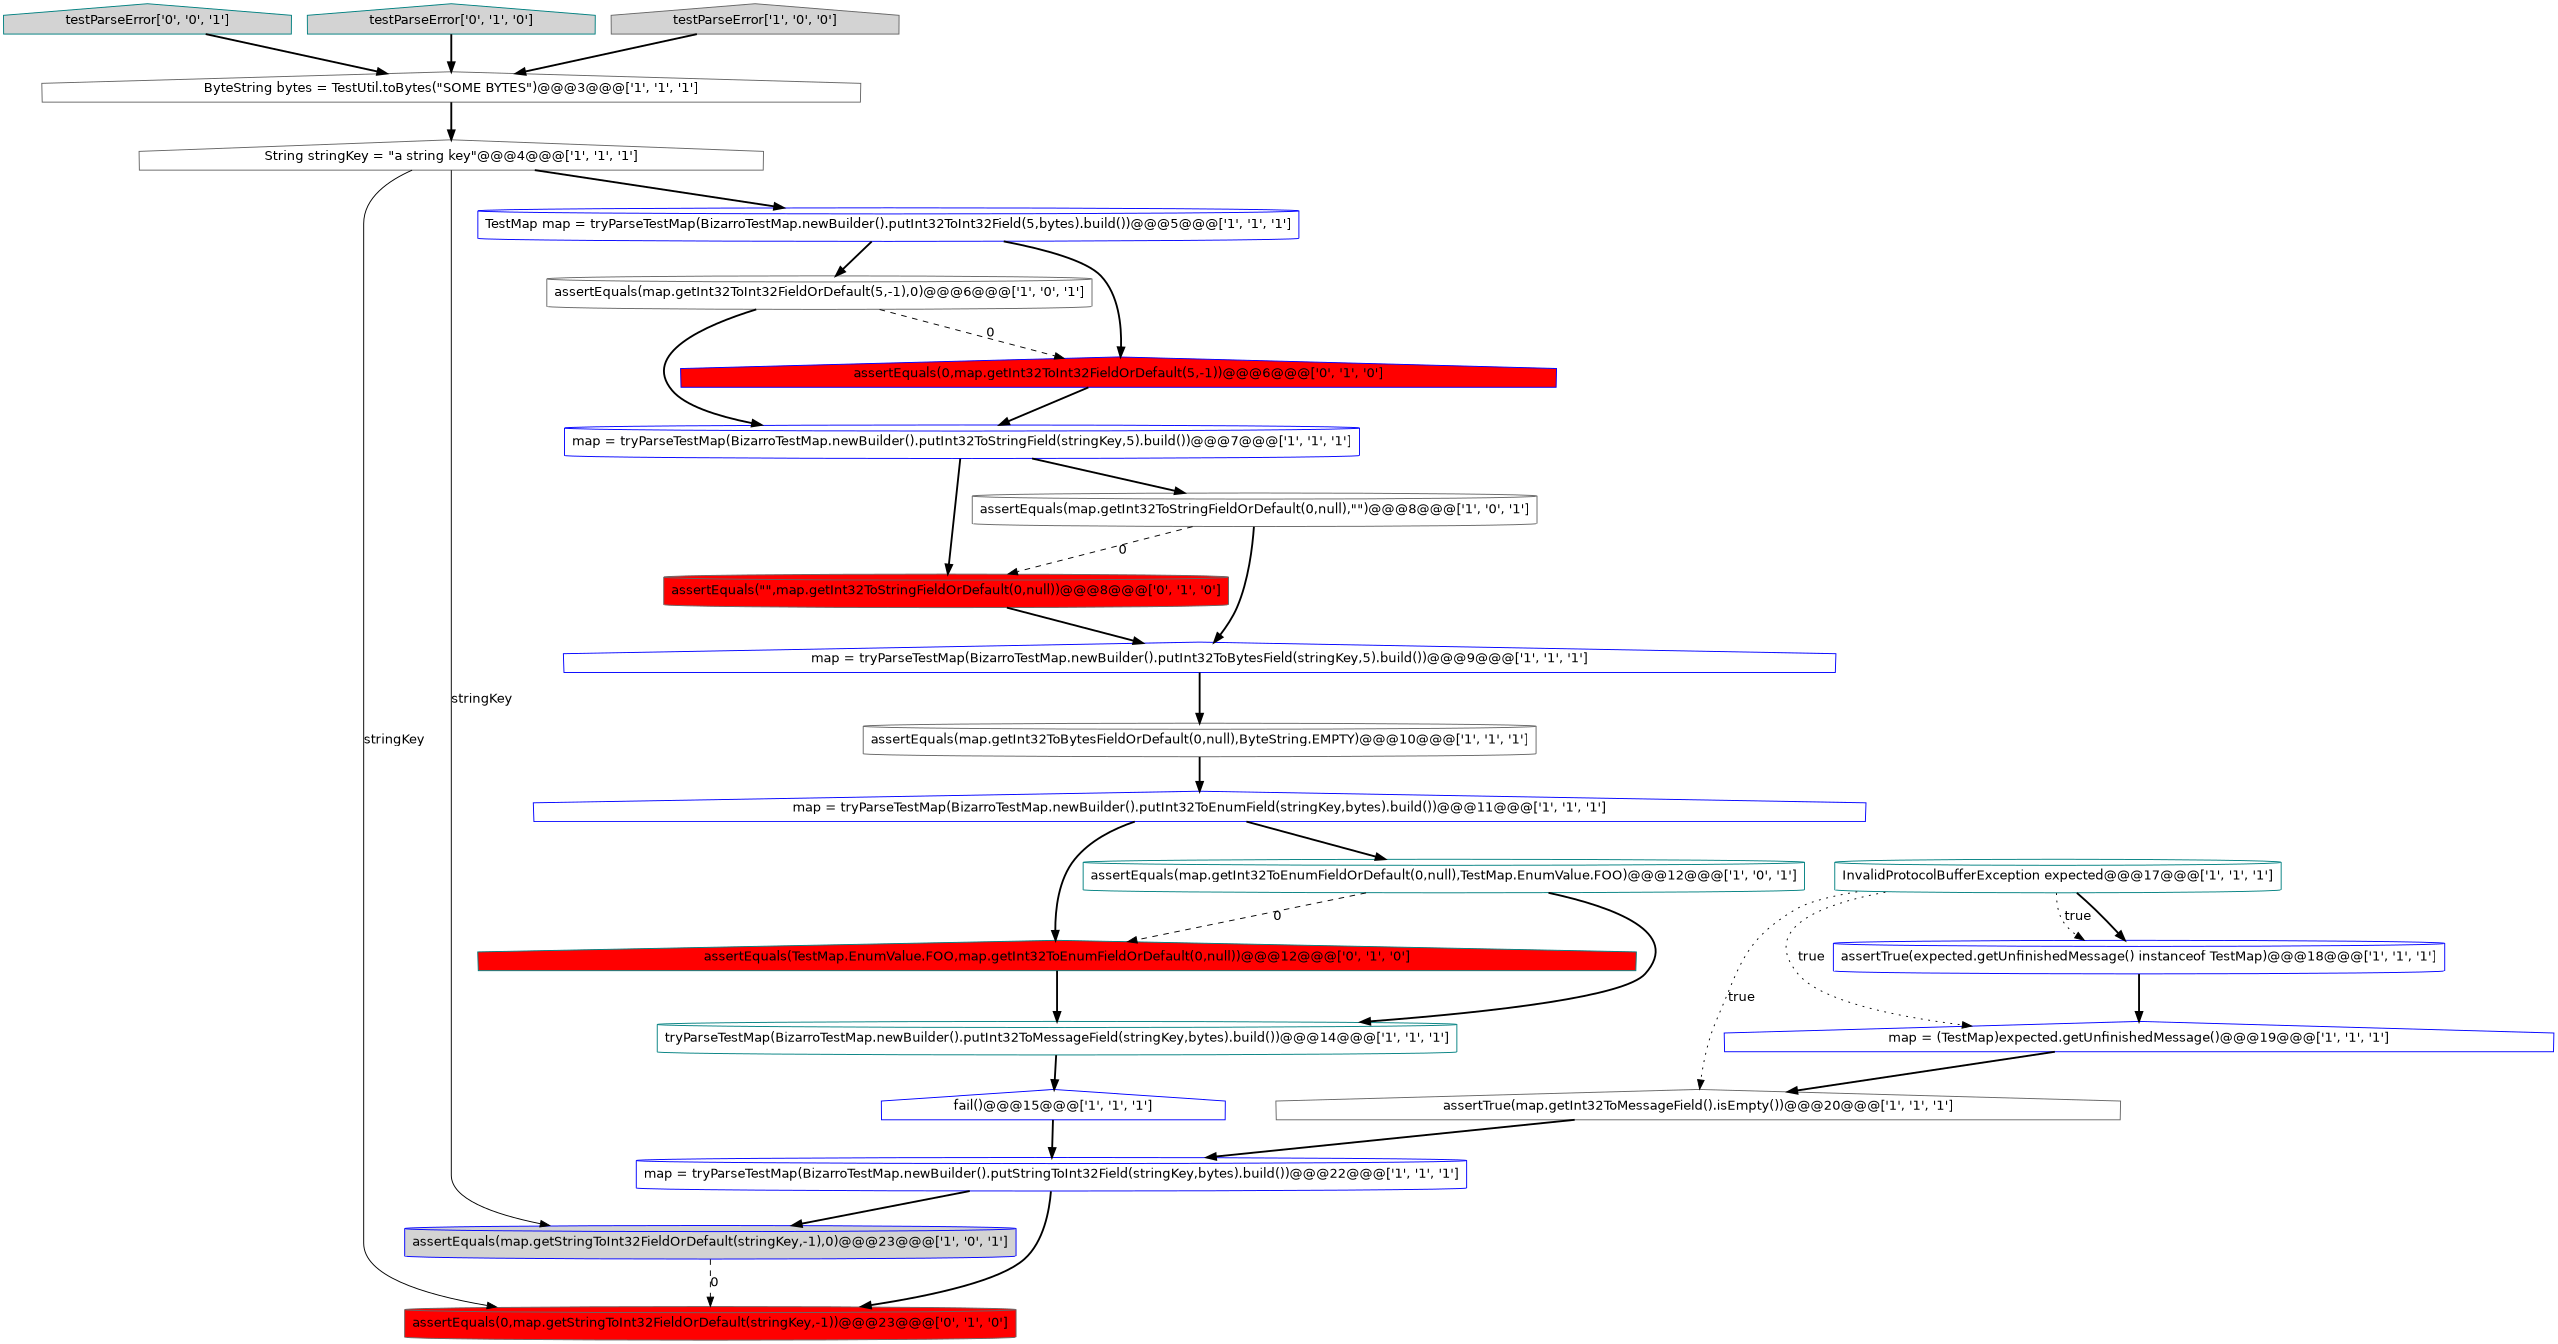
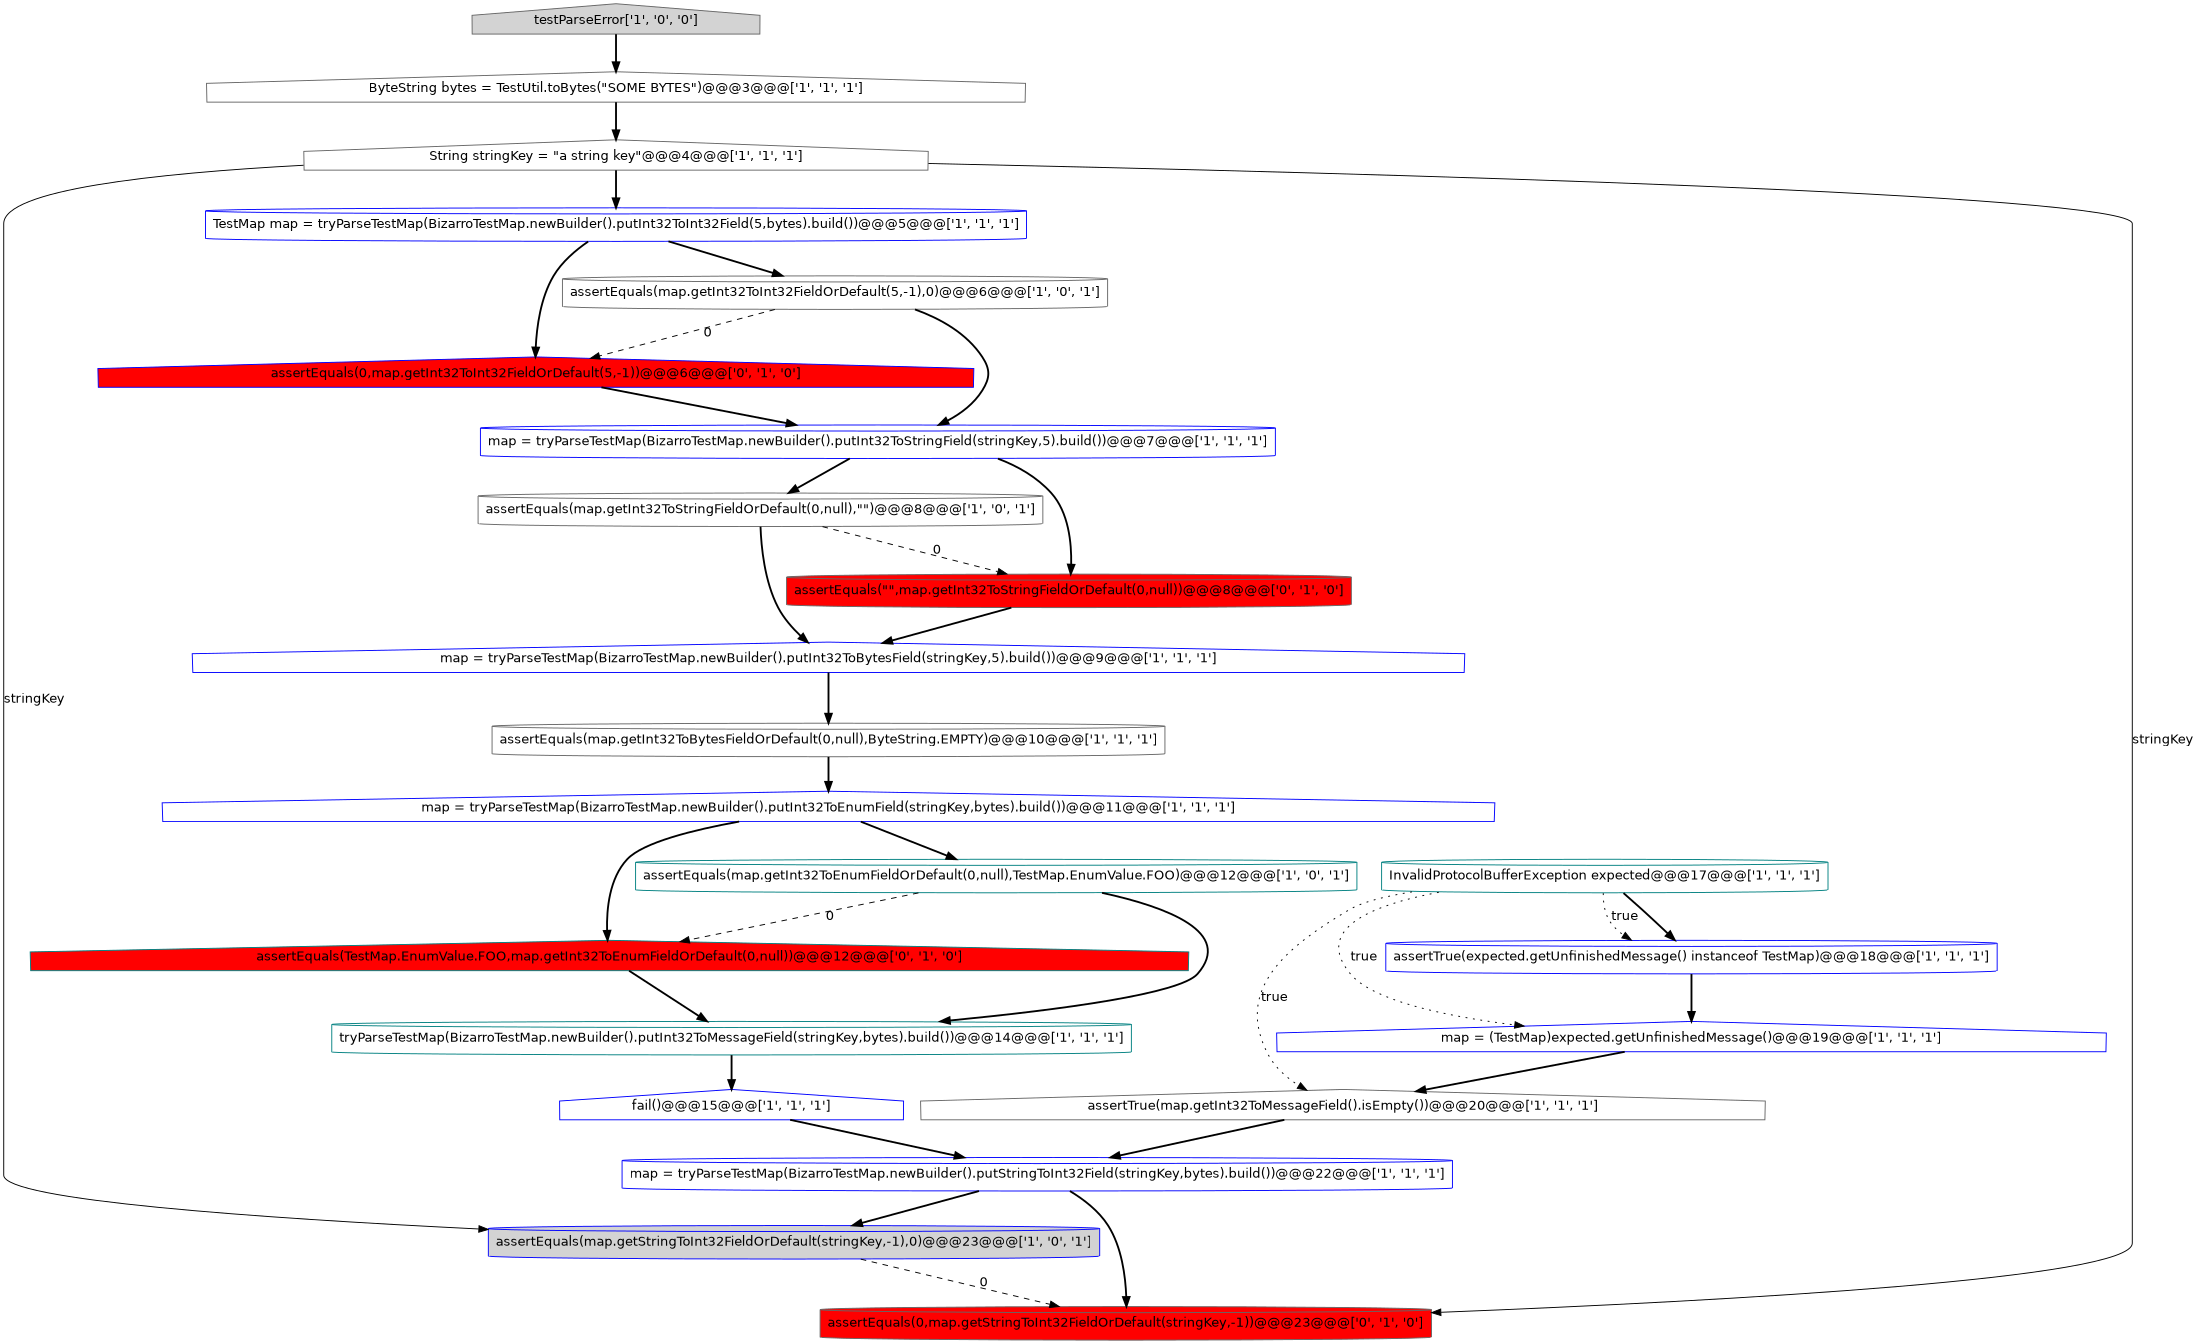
  digraph {
    fontname="DejaVu Sans"
    node [color=blue fillcolor=white fontname="DejaVu Sans" shape=cylinder style=filled]
    edge [fontname="DejaVu Sans" style=bold]
-   n1 [color=teal fillcolor=lightgray label="testParseError['0', '0', '1']" shape=house]
    n2 [color=gray40 label="ByteString bytes = TestUtil.toBytes(\"SOME BYTES\")@@@3@@@['1', '1', '1']" shape=house]
    n3 [color=gray40 label="String stringKey = \"a string key\"@@@4@@@['1', '1', '1']" shape=house]
    n4 [fillcolor=lightgray label="assertEquals(map.getStringToInt32FieldOrDefault(stringKey,-1),0)@@@23@@@['1', '0', '1']"]
    n5 [color=gray40 fillcolor=red label="assertEquals(0,map.getStringToInt32FieldOrDefault(stringKey,-1))@@@23@@@['0', '1', '0']"]
    n6 [label="TestMap map = tryParseTestMap(BizarroTestMap.newBuilder().putInt32ToInt32Field(5,bytes).build())@@@5@@@['1', '1', '1']"]
    n7 [color=gray40 label="assertEquals(map.getInt32ToInt32FieldOrDefault(5,-1),0)@@@6@@@['1', '0', '1']"]
    n8 [fillcolor=red label="assertEquals(0,map.getInt32ToInt32FieldOrDefault(5,-1))@@@6@@@['0', '1', '0']" shape=house]
    n9 [label="map = tryParseTestMap(BizarroTestMap.newBuilder().putInt32ToStringField(stringKey,5).build())@@@7@@@['1', '1', '1']"]
    n10 [color=gray40 fillcolor=red label="assertEquals(\"\",map.getInt32ToStringFieldOrDefault(0,null))@@@8@@@['0', '1', '0']"]
    n11 [color=gray40 label="assertEquals(map.getInt32ToStringFieldOrDefault(0,null),\"\")@@@8@@@['1', '0', '1']"]
    n12 [label="map = tryParseTestMap(BizarroTestMap.newBuilder().putInt32ToBytesField(stringKey,5).build())@@@9@@@['1', '1', '1']" shape=house]
    n13 [color=teal label="assertEquals(map.getInt32ToEnumFieldOrDefault(0,null),TestMap.EnumValue.FOO)@@@12@@@['1', '0', '1']"]
    n14 [color=teal fillcolor=red label="assertEquals(TestMap.EnumValue.FOO,map.getInt32ToEnumFieldOrDefault(0,null))@@@12@@@['0', '1', '0']" shape=house]
    n15 [color=teal label="tryParseTestMap(BizarroTestMap.newBuilder().putInt32ToMessageField(stringKey,bytes).build())@@@14@@@['1', '1', '1']"]
    n16 [label="fail()@@@15@@@['1', '1', '1']" shape=house]
    n17 [color=gray40 label="assertTrue(map.getInt32ToMessageField().isEmpty())@@@20@@@['1', '1', '1']" shape=house]
    n18 [label="map = tryParseTestMap(BizarroTestMap.newBuilder().putStringToInt32Field(stringKey,bytes).build())@@@22@@@['1', '1', '1']"]
    n19 [color=gray40 label="assertEquals(map.getInt32ToBytesFieldOrDefault(0,null),ByteString.EMPTY)@@@10@@@['1', '1', '1']"]
    n20 [label="map = tryParseTestMap(BizarroTestMap.newBuilder().putInt32ToEnumField(stringKey,bytes).build())@@@11@@@['1', '1', '1']" shape=house]
-   n21 [color=teal fillcolor=lightgray label="testParseError['0', '1', '0']" shape=house]
    n22 [color=gray40 fillcolor=lightgray label="testParseError['1', '0', '0']" shape=house]
    n23 [color=teal label="InvalidProtocolBufferException expected@@@17@@@['1', '1', '1']"]
    n24 [label="assertTrue(expected.getUnfinishedMessage() instanceof TestMap)@@@18@@@['1', '1', '1']"]
    n25 [label="map = (TestMap)expected.getUnfinishedMessage()@@@19@@@['1', '1', '1']" shape=house]
-   n1 -> n2
    n2 -> n3
    n3 -> n4 [label=stringKey style=solid]
    n3 -> n5 [label=stringKey style=solid]
    n3 -> n6
    n4 -> n5 [label=0 style=dashed]
    n6 -> n7
    n6 -> n8
    n7 -> n8 [label=0 style=dashed]
    n7 -> n9
    n8 -> n9
    n9 -> n10
    n9 -> n11
    n10 -> n12
    n11 -> n10 [label=0 style=dashed]
    n11 -> n12
    n12 -> n19
    n13 -> n14 [label=0 style=dashed]
    n13 -> n15
    n14 -> n15
    n15 -> n16
    n16 -> n18
    n17 -> n18
    n18 -> n4
    n18 -> n5
    n19 -> n20
    n20 -> n13
    n20 -> n14
-   n21 -> n2
    n22 -> n2
    n23 -> n17 [label=true style=dotted]
    n23 -> n24
    n23 -> n24 [label=true style=dotted]
    n23 -> n25 [label=true style=dotted]
    n24 -> n25
    n25 -> n17
  }
